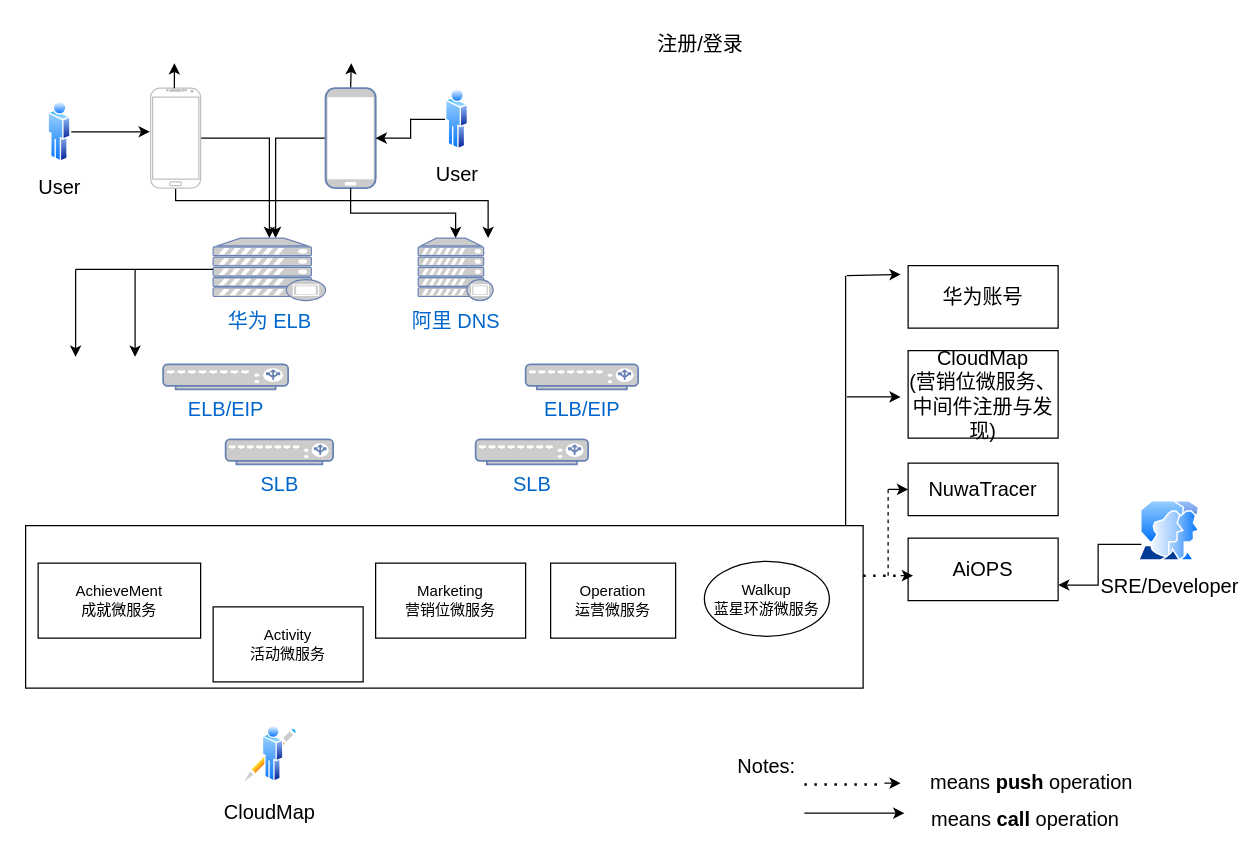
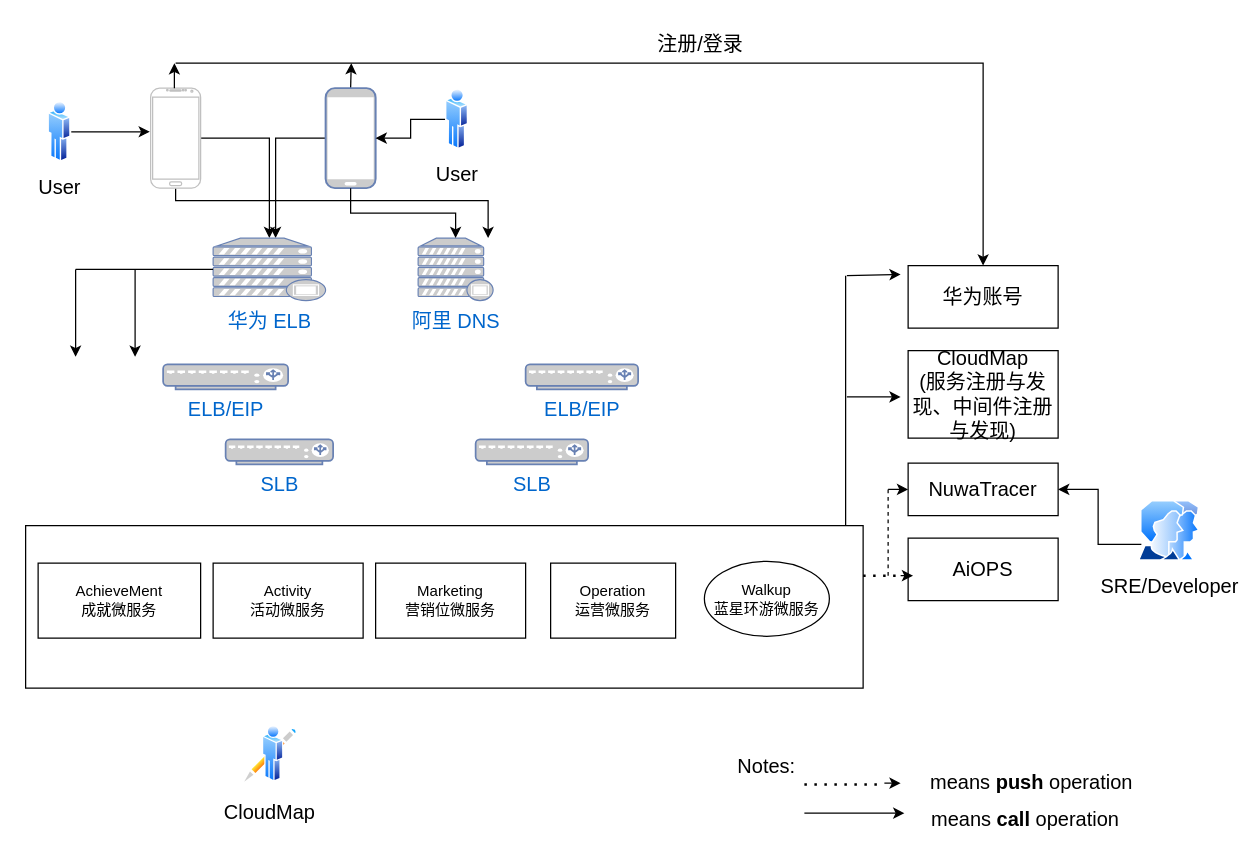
  <mxCell id="0" />
  <mxCell id="1" parent="0" />
  <mxCell id="2" value="" style="rounded=0;whiteSpace=wrap;html=1;fontSize=16;" parent="1" vertex="1"><mxGeometry x="20" y="420" width="670" height="130" as="geometry" /></mxCell>
  <mxCell id="3" value="华为账号" style="rounded=0;whiteSpace=wrap;html=1;fontSize=16;" parent="1" vertex="1"><mxGeometry x="726" y="212" width="120" height="50" as="geometry" /></mxCell>
  <mxCell id="4" value="AchieveMent&lt;br&gt;成就微服务" style="rounded=0;whiteSpace=wrap;html=1;fontSize=12;" parent="1" vertex="1"><mxGeometry x="30" y="450" width="130" height="60" as="geometry" /></mxCell>
- <mxCell id="5" value="Activity&lt;br&gt;活动微服务" style="rounded=0;whiteSpace=wrap;html=1;fontSize=12;" parent="1" vertex="1"><mxGeometry x="170" y="485" width="120" height="60" as="geometry" /></mxCell>
+ <mxCell id="5" value="Activity&lt;br&gt;活动微服务" style="rounded=0;whiteSpace=wrap;html=1;fontSize=12;" parent="1" vertex="1"><mxGeometry x="170" y="450" width="120" height="60" as="geometry" /></mxCell>
  <mxCell id="6" value="Marketing&lt;br&gt;营销位微服务" style="rounded=0;whiteSpace=wrap;html=1;fontSize=12;" parent="1" vertex="1"><mxGeometry x="300" y="450" width="120" height="60" as="geometry" /></mxCell>
  <mxCell id="7" value="Operation&lt;br&gt;运营微服务" style="rounded=0;whiteSpace=wrap;html=1;fontSize=12;" parent="1" vertex="1"><mxGeometry x="440" y="450" width="100" height="60" as="geometry" /></mxCell>
- <mxCell id="8" value="CloudMap&lt;br style=&quot;font-size: 16px;&quot;&gt;(营销位微服务、中间件注册与发现)" style="rounded=0;whiteSpace=wrap;html=1;fontSize=16;" parent="1" vertex="1"><mxGeometry x="726" y="280" width="120" height="70" as="geometry" /></mxCell>
+ <mxCell id="8" value="CloudMap&lt;br style=&quot;font-size: 16px;&quot;&gt;(服务注册与发现、中间件注册与发现)" style="rounded=0;whiteSpace=wrap;html=1;fontSize=16;" parent="1" vertex="1"><mxGeometry x="726" y="280" width="120" height="70" as="geometry" /></mxCell>
  <mxCell id="9" style="edgeStyle=orthogonalEdgeStyle;rounded=0;orthogonalLoop=1;jettySize=auto;html=1;fontSize=16;" parent="1" source="12" target="16" edge="1"><mxGeometry relative="1" as="geometry" /></mxCell>
  <mxCell id="10" style="edgeStyle=orthogonalEdgeStyle;rounded=0;orthogonalLoop=1;jettySize=auto;html=1;fontSize=16;" parent="1" source="12" target="17" edge="1"><mxGeometry relative="1" as="geometry"><Array as="points"><mxPoint x="140" y="160" /><mxPoint x="390" y="160" /></Array></mxGeometry></mxCell>
+ <mxCell id="11" style="edgeStyle=orthogonalEdgeStyle;rounded=0;orthogonalLoop=1;jettySize=auto;html=1;entryX=0.5;entryY=0;entryDx=0;entryDy=0;fontSize=16;" parent="1" source="30" target="3" edge="1"><mxGeometry relative="1" as="geometry"><Array as="points"><mxPoint x="140" y="50" /><mxPoint x="766" y="50" /></Array></mxGeometry></mxCell>
  <mxCell id="12" value="" style="verticalLabelPosition=bottom;verticalAlign=top;html=1;shadow=0;dashed=0;strokeWidth=1;shape=mxgraph.android.phone2;strokeColor=#c0c0c0;fontSize=16;" parent="1" vertex="1"><mxGeometry x="120" y="70" width="40" height="80" as="geometry" /></mxCell>
  <mxCell id="13" style="edgeStyle=orthogonalEdgeStyle;rounded=0;orthogonalLoop=1;jettySize=auto;html=1;exitX=0;exitY=0.5;exitDx=0;exitDy=0;exitPerimeter=0;fontSize=16;" parent="1" source="15" target="16" edge="1"><mxGeometry relative="1" as="geometry"><Array as="points"><mxPoint x="220" y="110" /></Array></mxGeometry></mxCell>
  <mxCell id="14" style="edgeStyle=orthogonalEdgeStyle;rounded=0;orthogonalLoop=1;jettySize=auto;html=1;exitX=0.5;exitY=0;exitDx=0;exitDy=0;exitPerimeter=0;fontSize=16;" parent="1" source="15" edge="1"><mxGeometry relative="1" as="geometry"><mxPoint x="280.529" y="50" as="targetPoint" /></mxGeometry></mxCell>
  <mxCell id="15" value="" style="fontColor=#0066CC;verticalAlign=top;verticalLabelPosition=bottom;labelPosition=center;align=center;html=1;outlineConnect=0;fillColor=#CCCCCC;strokeColor=#6881B3;gradientColor=none;gradientDirection=north;strokeWidth=2;shape=mxgraph.networks.mobile;fontSize=16;" parent="1" vertex="1"><mxGeometry x="260" y="70" width="40" height="80" as="geometry" /></mxCell>
  <mxCell id="16" value="华为 ELB" style="fontColor=#0066CC;verticalAlign=top;verticalLabelPosition=bottom;labelPosition=center;align=center;html=1;outlineConnect=0;fillColor=#CCCCCC;strokeColor=#6881B3;gradientColor=none;gradientDirection=north;strokeWidth=2;shape=mxgraph.networks.proxy_server;fontSize=16;" parent="1" vertex="1"><mxGeometry x="170" y="190" width="90" height="50" as="geometry" /></mxCell>
  <mxCell id="17" value="阿里 DNS" style="fontColor=#0066CC;verticalAlign=top;verticalLabelPosition=bottom;labelPosition=center;align=center;html=1;outlineConnect=0;fillColor=#CCCCCC;strokeColor=#6881B3;gradientColor=none;gradientDirection=north;strokeWidth=2;shape=mxgraph.networks.proxy_server;fontSize=16;" parent="1" vertex="1"><mxGeometry x="334" y="190" width="60" height="50" as="geometry" /></mxCell>
  <mxCell id="18" style="edgeStyle=orthogonalEdgeStyle;rounded=0;orthogonalLoop=1;jettySize=auto;html=1;exitX=0.5;exitY=1;exitDx=0;exitDy=0;exitPerimeter=0;entryX=0.5;entryY=0;entryDx=0;entryDy=0;entryPerimeter=0;fontSize=16;" parent="1" source="15" target="17" edge="1"><mxGeometry relative="1" as="geometry" /></mxCell>
  <mxCell id="19" value="ELB/EIP" style="fontColor=#0066CC;verticalAlign=top;verticalLabelPosition=bottom;labelPosition=center;align=center;html=1;outlineConnect=0;fillColor=#CCCCCC;strokeColor=#6881B3;gradientColor=none;gradientDirection=north;strokeWidth=2;shape=mxgraph.networks.load_balancer;fontSize=16;" parent="1" vertex="1"><mxGeometry x="130" y="291" width="100" height="20" as="geometry" /></mxCell>
  <mxCell id="20" value="ELB/EIP" style="fontColor=#0066CC;verticalAlign=top;verticalLabelPosition=bottom;labelPosition=center;align=center;html=1;outlineConnect=0;fillColor=#CCCCCC;strokeColor=#6881B3;gradientColor=none;gradientDirection=north;strokeWidth=2;shape=mxgraph.networks.load_balancer;fontSize=16;" parent="1" vertex="1"><mxGeometry x="420" y="291" width="90" height="20" as="geometry" /></mxCell>
  <mxCell id="21" value="SLB" style="fontColor=#0066CC;verticalAlign=top;verticalLabelPosition=bottom;labelPosition=center;align=center;html=1;outlineConnect=0;fillColor=#CCCCCC;strokeColor=#6881B3;gradientColor=none;gradientDirection=north;strokeWidth=2;shape=mxgraph.networks.load_balancer;fontSize=16;" parent="1" vertex="1"><mxGeometry x="180" y="351" width="86" height="20" as="geometry" /></mxCell>
  <mxCell id="22" value="SLB" style="fontColor=#0066CC;verticalAlign=top;verticalLabelPosition=bottom;labelPosition=center;align=center;html=1;outlineConnect=0;fillColor=#CCCCCC;strokeColor=#6881B3;gradientColor=none;gradientDirection=north;strokeWidth=2;shape=mxgraph.networks.load_balancer;fontSize=16;" parent="1" vertex="1"><mxGeometry x="380" y="351" width="90" height="20" as="geometry" /></mxCell>
  <mxCell id="23" value="NuwaTracer" style="rounded=0;whiteSpace=wrap;html=1;fontSize=16;" parent="1" vertex="1"><mxGeometry x="726" y="370" width="120" height="42" as="geometry" /></mxCell>
  <mxCell id="24" value="AiOPS" style="rounded=0;whiteSpace=wrap;html=1;fontSize=16;" parent="1" vertex="1"><mxGeometry x="726" y="430" width="120" height="50" as="geometry" /></mxCell>
  <mxCell id="25" value="User" style="image;aspect=fixed;perimeter=ellipsePerimeter;html=1;align=center;shadow=0;dashed=0;spacingTop=3;image=img/lib/active_directory/user.svg;fontSize=16;" parent="1" vertex="1"><mxGeometry x="38" y="80" width="18.5" height="50" as="geometry" /></mxCell>
  <mxCell id="26" style="edgeStyle=orthogonalEdgeStyle;rounded=0;orthogonalLoop=1;jettySize=auto;html=1;exitX=1;exitY=0.5;exitDx=0;exitDy=0;entryX=-0.016;entryY=0.436;entryDx=0;entryDy=0;entryPerimeter=0;fontSize=16;" parent="1" source="25" target="12" edge="1"><mxGeometry relative="1" as="geometry" /></mxCell>
  <mxCell id="27" style="edgeStyle=orthogonalEdgeStyle;rounded=0;orthogonalLoop=1;jettySize=auto;html=1;exitX=0;exitY=0.5;exitDx=0;exitDy=0;fontSize=16;" parent="1" source="28" target="15" edge="1"><mxGeometry relative="1" as="geometry" /></mxCell>
  <mxCell id="28" value="User" style="image;aspect=fixed;perimeter=ellipsePerimeter;html=1;align=center;shadow=0;dashed=0;spacingTop=3;image=img/lib/active_directory/user.svg;fontSize=16;" parent="1" vertex="1"><mxGeometry x="356" y="70" width="18.5" height="50" as="geometry" /></mxCell>
  <mxCell id="29" value="" style="endArrow=classic;html=1;rounded=0;fontSize=16;" parent="1" edge="1"><mxGeometry width="50" height="50" relative="1" as="geometry"><mxPoint x="139" y="70" as="sourcePoint" /><mxPoint x="139" y="50" as="targetPoint" /></mxGeometry></mxCell>
  <mxCell id="30" value="注册/登录" style="text;html=1;strokeColor=none;fillColor=none;align=center;verticalAlign=middle;whiteSpace=wrap;rounded=0;fontSize=16;" parent="1" vertex="1"><mxGeometry x="520" y="20" width="80" height="30" as="geometry" /></mxCell>
  <mxCell id="31" value="" style="endArrow=none;html=1;rounded=0;entryX=0;entryY=0.5;entryDx=0;entryDy=0;entryPerimeter=0;fontSize=16;" parent="1" target="16" edge="1"><mxGeometry width="50" height="50" relative="1" as="geometry"><mxPoint x="60" y="215" as="sourcePoint" /><mxPoint x="121" y="178" as="targetPoint" /></mxGeometry></mxCell>
  <mxCell id="32" value="" style="endArrow=classic;html=1;rounded=0;entryX=0.5;entryY=0;entryDx=0;entryDy=0;entryPerimeter=0;fontSize=16;" parent="1" edge="1"><mxGeometry width="50" height="50" relative="1" as="geometry"><mxPoint x="60" y="215" as="sourcePoint" /><mxPoint x="60" y="285" as="targetPoint" /></mxGeometry></mxCell>
  <mxCell id="33" value="" style="endArrow=classic;html=1;rounded=0;entryX=0.5;entryY=0;entryDx=0;entryDy=0;entryPerimeter=0;fontSize=16;" parent="1" edge="1"><mxGeometry width="50" height="50" relative="1" as="geometry"><mxPoint x="107.58" y="215" as="sourcePoint" /><mxPoint x="107.58" y="285" as="targetPoint" /></mxGeometry></mxCell>
  <mxCell id="34" value="" style="endArrow=none;html=1;rounded=0;exitX=1;exitY=0;exitDx=0;exitDy=0;fontSize=16;" parent="1" edge="1"><mxGeometry width="50" height="50" relative="1" as="geometry"><mxPoint x="676" y="420" as="sourcePoint" /><mxPoint x="676" y="220" as="targetPoint" /></mxGeometry></mxCell>
  <mxCell id="35" value="" style="endArrow=classic;html=1;rounded=0;fontSize=16;" parent="1" edge="1"><mxGeometry width="50" height="50" relative="1" as="geometry"><mxPoint x="677" y="220" as="sourcePoint" /><mxPoint x="720" y="219" as="targetPoint" /></mxGeometry></mxCell>
  <mxCell id="36" value="" style="endArrow=classic;html=1;rounded=0;fontSize=16;" parent="1" edge="1"><mxGeometry width="50" height="50" relative="1" as="geometry"><mxPoint x="677" y="317" as="sourcePoint" /><mxPoint x="720" y="317" as="targetPoint" /></mxGeometry></mxCell>
  <mxCell id="37" value="" style="endArrow=none;dashed=1;html=1;dashPattern=1 3;strokeWidth=2;rounded=0;fontSize=16;" parent="1" edge="1"><mxGeometry width="50" height="50" relative="1" as="geometry"><mxPoint x="690" y="460" as="sourcePoint" /><mxPoint x="720" y="460" as="targetPoint" /></mxGeometry></mxCell>
  <mxCell id="38" value="" style="endArrow=classic;html=1;rounded=0;entryX=0.033;entryY=0.6;entryDx=0;entryDy=0;entryPerimeter=0;fontSize=16;" parent="1" edge="1"><mxGeometry width="50" height="50" relative="1" as="geometry"><mxPoint x="720" y="460" as="sourcePoint" /><mxPoint x="729.96" y="460" as="targetPoint" /></mxGeometry></mxCell>
  <mxCell id="39" value="" style="endArrow=none;dashed=1;html=1;rounded=0;fontSize=16;" parent="1" edge="1"><mxGeometry width="50" height="50" relative="1" as="geometry"><mxPoint x="710" y="460" as="sourcePoint" /><mxPoint x="710" y="390" as="targetPoint" /></mxGeometry></mxCell>
  <mxCell id="40" value="" style="endArrow=classic;html=1;rounded=0;entryX=0;entryY=0.5;entryDx=0;entryDy=0;fontSize=16;" parent="1" target="23" edge="1"><mxGeometry width="50" height="50" relative="1" as="geometry"><mxPoint x="710" y="391" as="sourcePoint" /><mxPoint x="760" y="380" as="targetPoint" /></mxGeometry></mxCell>
  <mxCell id="41" value="CloudMap" style="image;aspect=fixed;perimeter=ellipsePerimeter;html=1;align=center;shadow=0;dashed=0;spacingTop=3;image=img/lib/active_directory/writer.svg;fontSize=16;" parent="1" vertex="1"><mxGeometry x="191" y="580" width="48" height="50" as="geometry" /></mxCell>
- <mxCell id="42" style="edgeStyle=orthogonalEdgeStyle;rounded=0;orthogonalLoop=1;jettySize=auto;html=1;exitX=0;exitY=0.75;exitDx=0;exitDy=0;entryX=1;entryY=0.75;entryDx=0;entryDy=0;fontSize=16;" parent="1" source="43" target="24" edge="1"><mxGeometry relative="1" as="geometry" /></mxCell>
+ <mxCell id="42" style="edgeStyle=orthogonalEdgeStyle;rounded=0;orthogonalLoop=1;jettySize=auto;html=1;exitX=0;exitY=0.75;exitDx=0;exitDy=0;fontSize=16;" parent="1" source="43" target="23" edge="1"><mxGeometry relative="1" as="geometry" /></mxCell>
  <mxCell id="43" value="SRE/Developer" style="image;aspect=fixed;perimeter=ellipsePerimeter;html=1;align=center;shadow=0;dashed=0;spacingTop=3;image=img/lib/active_directory/user_accounts.svg;fontSize=16;" parent="1" vertex="1"><mxGeometry x="910" y="400" width="50" height="48.5" as="geometry" /></mxCell>
  <mxCell id="44" value="Notes:" style="text;html=1;strokeColor=none;fillColor=none;align=center;verticalAlign=middle;whiteSpace=wrap;rounded=0;fontSize=16;" parent="1" vertex="1"><mxGeometry x="583" y="597" width="60" height="30" as="geometry" /></mxCell>
  <mxCell id="45" value="" style="endArrow=none;dashed=1;html=1;dashPattern=1 3;strokeWidth=2;rounded=0;exitX=1;exitY=1;exitDx=0;exitDy=0;fontSize=16;" parent="1" source="44" edge="1"><mxGeometry width="50" height="50" relative="1" as="geometry"><mxPoint x="653" y="647" as="sourcePoint" /><mxPoint x="703" y="627" as="targetPoint" /></mxGeometry></mxCell>
  <mxCell id="46" value="" style="endArrow=classic;html=1;rounded=0;fontSize=16;" parent="1" edge="1"><mxGeometry width="50" height="50" relative="1" as="geometry"><mxPoint x="707" y="626" as="sourcePoint" /><mxPoint x="720" y="626" as="targetPoint" /></mxGeometry></mxCell>
  <mxCell id="47" value="" style="endArrow=classic;html=1;rounded=0;fontSize=16;" parent="1" edge="1"><mxGeometry width="50" height="50" relative="1" as="geometry"><mxPoint x="643" y="650" as="sourcePoint" /><mxPoint x="723" y="650" as="targetPoint" /></mxGeometry></mxCell>
  <mxCell id="48" value="means &lt;b style=&quot;font-size: 16px;&quot;&gt;push &lt;/b&gt;operation" style="text;html=1;strokeColor=none;fillColor=none;align=center;verticalAlign=middle;whiteSpace=wrap;rounded=0;fontSize=16;" parent="1" vertex="1"><mxGeometry x="730" y="610" width="190" height="30" as="geometry" /></mxCell>
  <mxCell id="49" value="means &lt;b style=&quot;font-size: 16px;&quot;&gt;call&lt;/b&gt; operation" style="text;html=1;strokeColor=none;fillColor=none;align=center;verticalAlign=middle;whiteSpace=wrap;rounded=0;fontSize=16;" parent="1" vertex="1"><mxGeometry x="730" y="640" width="180" height="30" as="geometry" /></mxCell>
  <mxCell id="50" value="Walkup&lt;br&gt;蓝星环游微服务" style="ellipse;whiteSpace=wrap;html=1;fontSize=12;" vertex="1" parent="1"><mxGeometry x="563" y="448.5" width="100" height="60" as="geometry" /></mxCell>
